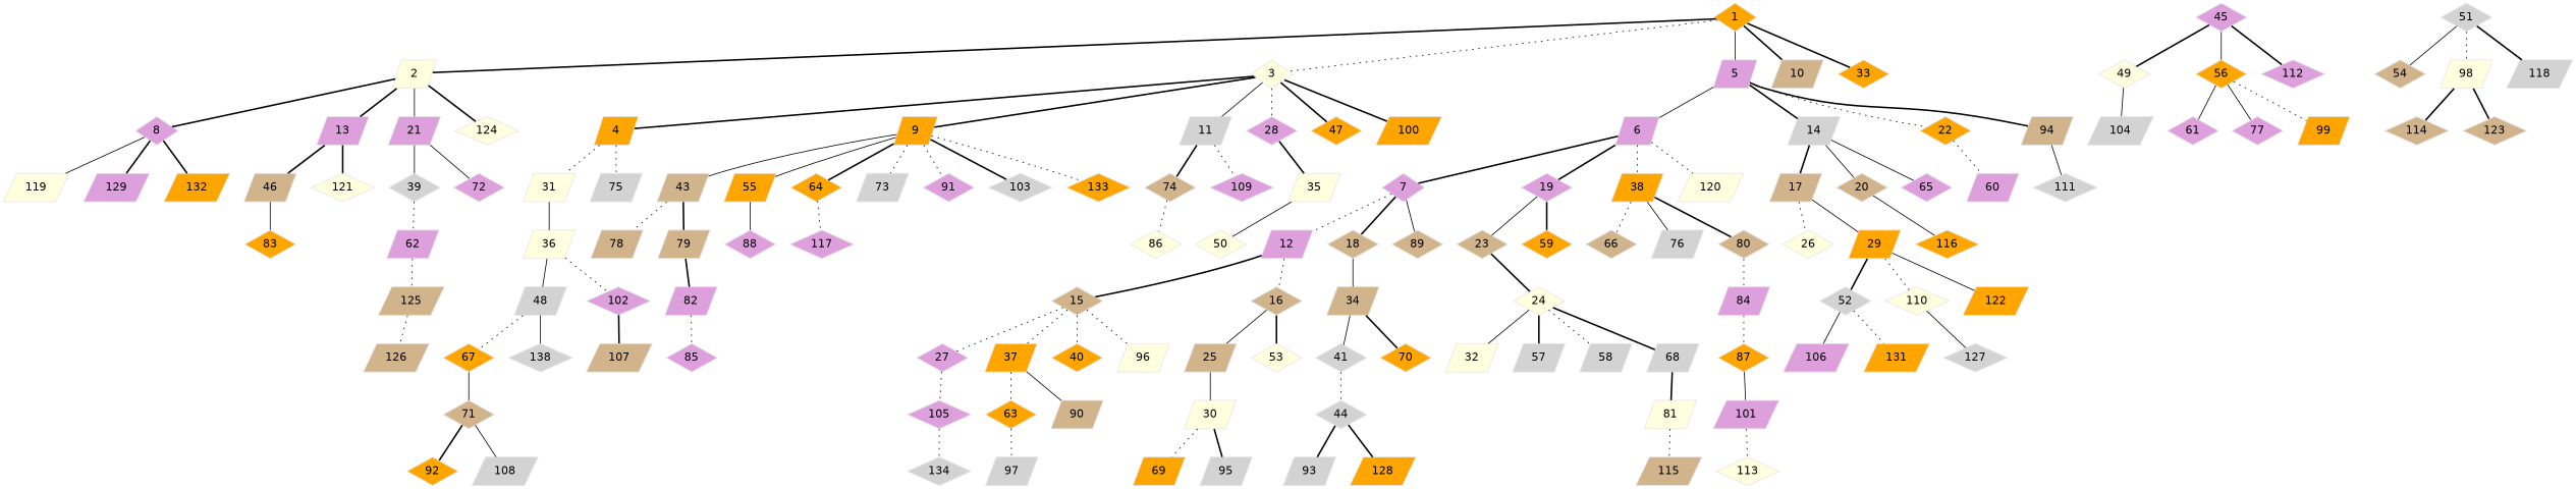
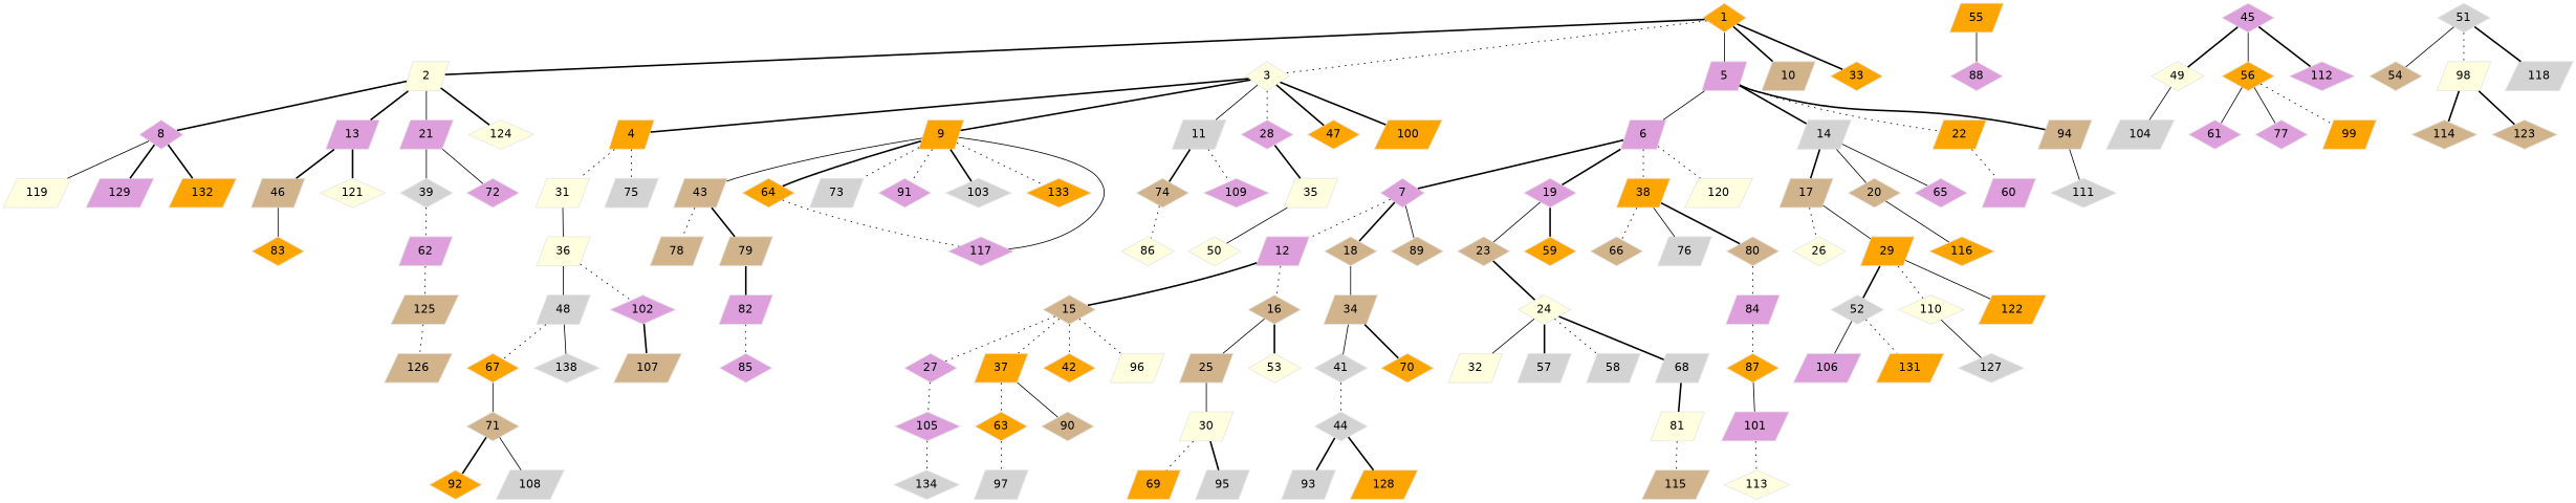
  graph {
    fontname="DejaVu Sans"
    node [color=gray90 fillcolor=plum fontname="DejaVu Sans" shape=diamond style=filled]
    edge [fontname="DejaVu Sans" style=bold]
    1 [fillcolor=orange]
    2 [fillcolor=lightyellow shape=parallelogram]
    3 [fillcolor=lightyellow]
    5 [shape=parallelogram]
    10 [fillcolor=tan shape=parallelogram]
    33 [fillcolor=orange]
    8
    13 [shape=parallelogram]
    21 [shape=parallelogram]
    124 [fillcolor=lightyellow]
    4 [fillcolor=orange shape=parallelogram]
    9 [fillcolor=orange shape=parallelogram]
    11 [fillcolor=lightgrey shape=parallelogram]
    28
    47 [fillcolor=orange]
    100 [fillcolor=orange shape=parallelogram]
    6 [shape=parallelogram]
    14 [fillcolor=lightgrey shape=parallelogram]
-   22 [fillcolor=orange]
+   22 [fillcolor=orange shape=parallelogram]
    94 [fillcolor=tan shape=parallelogram]
    119 [fillcolor=lightyellow shape=parallelogram]
    129 [shape=parallelogram]
    132 [fillcolor=orange shape=parallelogram]
    46 [fillcolor=tan shape=parallelogram]
    121 [fillcolor=lightyellow]
    39 [fillcolor=lightgrey]
    72
    31 [fillcolor=lightyellow shape=parallelogram]
    75 [fillcolor=lightgrey shape=parallelogram]
    43 [fillcolor=tan shape=parallelogram]
    55 [fillcolor=orange shape=parallelogram]
    64 [fillcolor=orange]
    73 [fillcolor=lightgrey shape=parallelogram]
    91
    103 [fillcolor=lightgrey]
    133 [fillcolor=orange]
    74 [fillcolor=tan]
    109
    35 [fillcolor=lightyellow shape=parallelogram]
    36 [fillcolor=lightyellow shape=parallelogram]
    7
    19
    38 [fillcolor=orange shape=parallelogram]
    120 [fillcolor=lightyellow shape=parallelogram]
    17 [fillcolor=tan shape=parallelogram]
    20 [fillcolor=tan]
    65
    60 [shape=parallelogram]
    111 [fillcolor=lightgrey]
    12 [shape=parallelogram]
    18 [fillcolor=tan]
    89 [fillcolor=tan]
    23 [fillcolor=tan]
    59 [fillcolor=orange]
    66 [fillcolor=tan]
    76 [fillcolor=lightgrey shape=parallelogram]
    80 [fillcolor=tan]
    15 [fillcolor=tan]
    16 [fillcolor=tan]
    34 [fillcolor=tan shape=parallelogram]
    78 [fillcolor=tan shape=parallelogram]
    79 [fillcolor=tan shape=parallelogram]
    88
    117
    86 [fillcolor=lightyellow]
    27
    37 [fillcolor=orange shape=parallelogram]
-   40 [fillcolor=orange]
+   40 [fillcolor=orange label=42]
    96 [fillcolor=lightyellow shape=parallelogram]
    25 [fillcolor=tan shape=parallelogram]
    53 [fillcolor=lightyellow]
    83 [fillcolor=orange]
    26 [fillcolor=lightyellow]
    29 [fillcolor=orange shape=parallelogram]
    116 [fillcolor=orange]
    105
    63 [fillcolor=orange]
-   90 [fillcolor=tan shape=parallelogram]
+   90 [fillcolor=tan]
    30 [fillcolor=lightyellow shape=parallelogram]
    41 [fillcolor=lightgrey]
    70 [fillcolor=orange]
    52 [fillcolor=lightgrey]
    110 [fillcolor=lightyellow]
    122 [fillcolor=orange shape=parallelogram]
    24 [fillcolor=lightyellow]
    62 [shape=parallelogram]
    32 [fillcolor=lightyellow shape=parallelogram]
    57 [fillcolor=lightgrey shape=parallelogram]
    58 [fillcolor=lightgrey shape=parallelogram]
    68 [fillcolor=lightgrey shape=parallelogram]
    81 [fillcolor=lightyellow shape=parallelogram]
    69 [fillcolor=orange shape=parallelogram]
    95 [fillcolor=lightgrey shape=parallelogram]
    134 [fillcolor=lightgrey]
    50 [fillcolor=lightyellow]
    106 [shape=parallelogram]
    131 [fillcolor=orange shape=parallelogram]
    127 [fillcolor=lightgrey]
    48 [fillcolor=lightgrey shape=parallelogram]
    102
    44 [fillcolor=lightgrey]
    67 [fillcolor=orange]
    n103 [fillcolor=lightgrey label=138]
    107 [fillcolor=tan shape=parallelogram]
    97 [fillcolor=lightgrey shape=parallelogram]
    84 [shape=parallelogram]
    125 [fillcolor=tan shape=parallelogram]
    93 [fillcolor=lightgrey shape=parallelogram]
    128 [fillcolor=orange shape=parallelogram]
    49 [fillcolor=lightyellow]
    45
    56 [fillcolor=orange]
    112
    51 [fillcolor=lightgrey]
    54 [fillcolor=tan]
    98 [fillcolor=lightyellow shape=parallelogram]
    118 [fillcolor=lightgrey shape=parallelogram]
    82 [shape=parallelogram]
    104 [fillcolor=lightgrey shape=parallelogram]
    61
    77
    99 [fillcolor=orange shape=parallelogram]
    71 [fillcolor=tan]
    114 [fillcolor=tan]
    123 [fillcolor=tan]
    126 [fillcolor=tan shape=parallelogram]
    92 [fillcolor=orange]
    108 [fillcolor=lightgrey shape=parallelogram]
    115 [fillcolor=tan shape=parallelogram]
    85
    87 [fillcolor=orange]
    101 [shape=parallelogram]
    113 [fillcolor=lightyellow]
    1 -- 2
    1 -- 3 [style=dotted]
    1 -- 5 [style=solid]
    1 -- 10
    1 -- 33
    2 -- 8
    2 -- 13
    2 -- 21 [style=solid]
    2 -- 124
    3 -- 4
    3 -- 9
    3 -- 11 [style=solid]
    3 -- 28 [style=dotted]
    3 -- 47
    3 -- 100
    5 -- 6 [style=solid]
    5 -- 14
    5 -- 22 [style=dotted]
    5 -- 94
    8 -- 119 [style=solid]
    8 -- 129
    8 -- 132
    13 -- 46
    13 -- 121
    21 -- 39 [style=solid]
    21 -- 72 [style=solid]
    4 -- 31 [style=dotted]
    4 -- 75 [style=dotted]
    9 -- 43 [style=solid]
-   9 -- 55 [style=solid]
+   9 -- 117 [style=solid]
    9 -- 64
    9 -- 73 [style=dotted]
    9 -- 91 [style=dotted]
    9 -- 103
    9 -- 133 [style=dotted]
    11 -- 74
    11 -- 109 [style=dotted]
    28 -- 35
    6 -- 7
    6 -- 19
    6 -- 38 [style=dotted]
    6 -- 120 [style=dotted]
    14 -- 17
    14 -- 20 [style=solid]
    14 -- 65 [style=solid]
    22 -- 60 [style=dotted]
    94 -- 111 [style=solid]
    46 -- 83 [style=solid]
    39 -- 62 [style=dotted]
    31 -- 36 [style=solid]
    43 -- 78 [style=dotted]
    43 -- 79
    55 -- 88 [style=solid]
    64 -- 117 [style=dotted]
    74 -- 86 [style=dotted]
    35 -- 50 [style=solid]
    36 -- 48 [style=solid]
    36 -- 102 [style=dotted]
    7 -- 12 [style=dotted]
    7 -- 18
    7 -- 89 [style=solid]
    19 -- 23 [style=solid]
    19 -- 59
    38 -- 66 [style=dotted]
    38 -- 76 [style=solid]
    38 -- 80
    17 -- 26 [style=dotted]
    17 -- 29 [style=solid]
    20 -- 116 [style=solid]
    12 -- 15
    12 -- 16 [style=dotted]
    18 -- 34 [style=solid]
    23 -- 24
    80 -- 84 [style=dotted]
    15 -- 27 [style=dotted]
    15 -- 37 [style=dotted]
    15 -- 40 [style=dotted]
    15 -- 96 [style=dotted]
    16 -- 25 [style=solid]
    16 -- 53
    34 -- 41 [style=solid]
    34 -- 70
    79 -- 82
    27 -- 105 [style=dotted]
    37 -- 63 [style=dotted]
    37 -- 90 [style=solid]
    25 -- 30 [style=solid]
    29 -- 52
    29 -- 110 [style=dotted]
    29 -- 122 [style=solid]
    105 -- 134 [style=dotted]
    63 -- 97 [style=dotted]
    30 -- 69 [style=dotted]
    30 -- 95
    41 -- 44 [style=dotted]
    52 -- 106 [style=solid]
    52 -- 131 [style=dotted]
    110 -- 127 [style=solid]
    24 -- 32 [style=solid]
    24 -- 57
    24 -- 58 [style=dotted]
    24 -- 68
    62 -- 125 [style=dotted]
    68 -- 81
    81 -- 115 [style=dotted]
    48 -- 67 [style=dotted]
    48 -- n103 [style=solid]
    102 -- 107
    44 -- 93
    44 -- 128
    67 -- 71 [style=solid]
    84 -- 87 [style=dotted]
    125 -- 126 [style=dotted]
    49 -- 104 [style=solid]
    45 -- 49
    45 -- 56 [style=solid]
    45 -- 112
    56 -- 61 [style=solid]
    56 -- 77 [style=solid]
    56 -- 99 [style=dotted]
    51 -- 54 [style=solid]
    51 -- 98 [style=dotted]
    51 -- 118
    98 -- 114
    98 -- 123
    82 -- 85 [style=dotted]
    71 -- 92
    71 -- 108 [style=solid]
    87 -- 101 [style=solid]
    101 -- 113 [style=dotted]
  }
